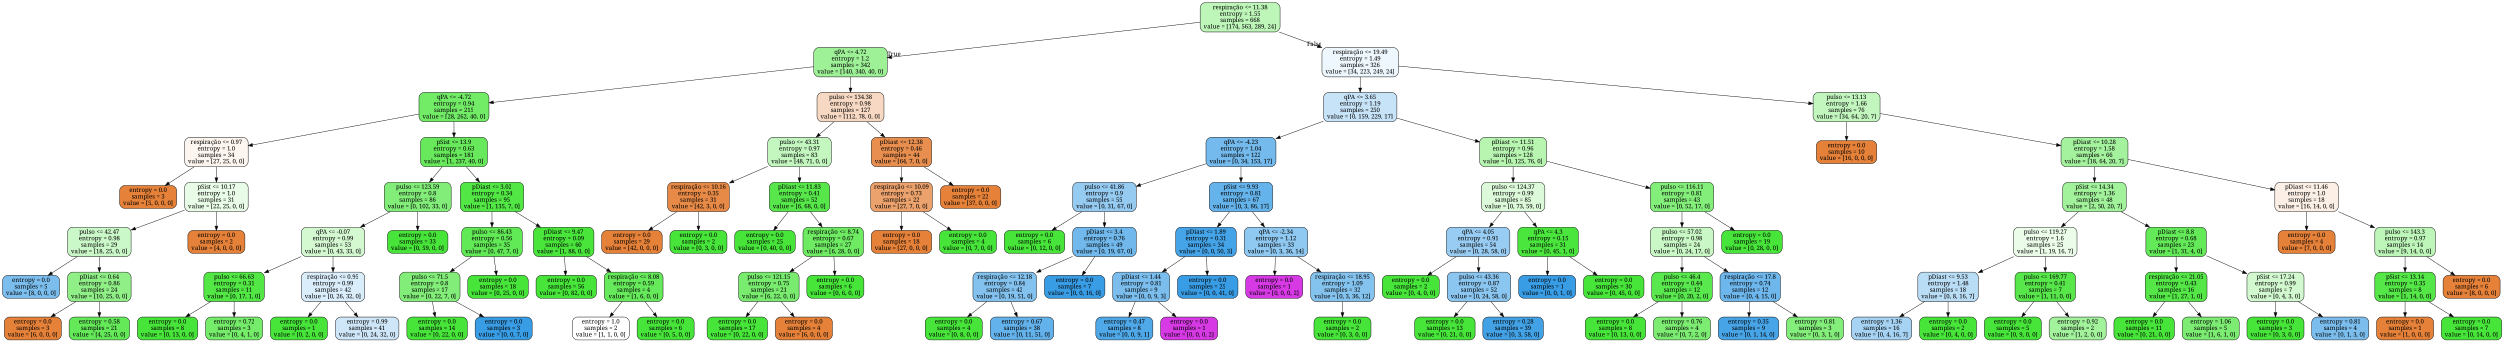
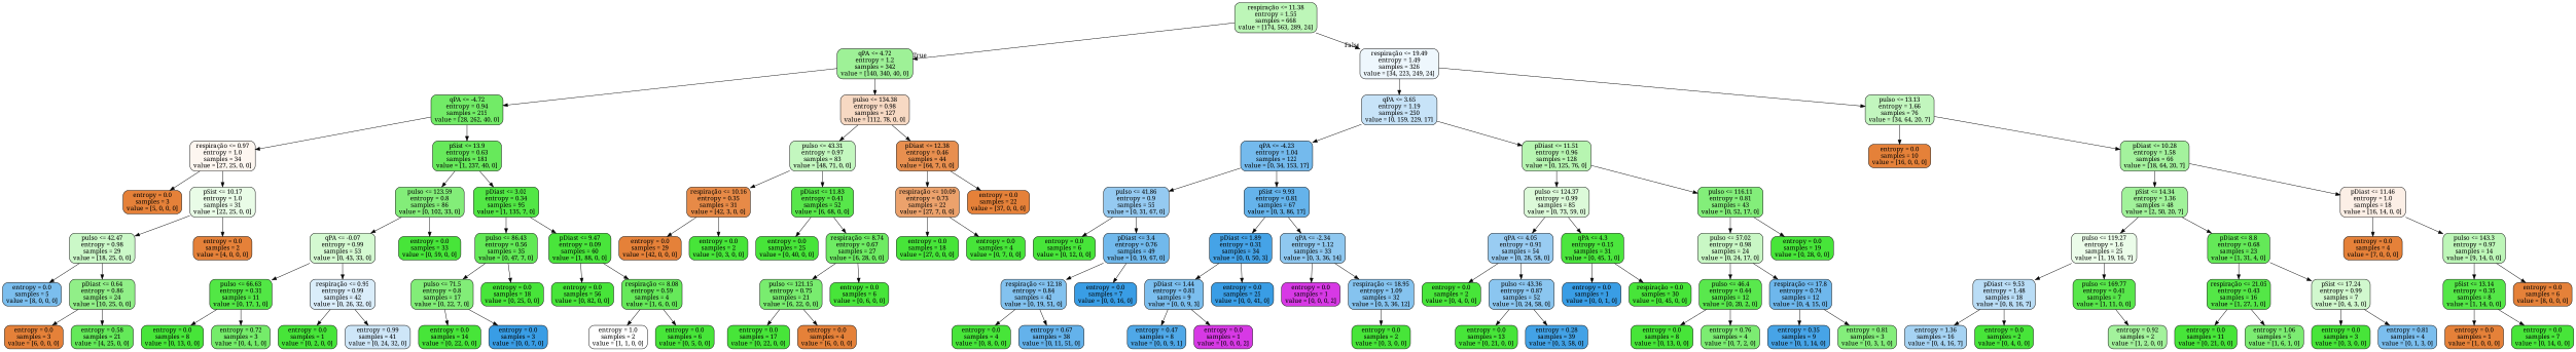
  digraph {
    fontname="Noto Serif"
    node [color=black fillcolor="#47e539" fontname="Noto Serif" shape=box style="filled, rounded"]
    edge [fontname="Noto Serif"]
    n1 [fillcolor="#bdf6b8" label="respiração <= 11.38\nentropy = 1.55\nsamples = 668\nvalue = [174, 563, 289, 24]"]
    n2 [fillcolor="#9ef197" label="qPA <= 4.72\nentropy = 1.2\nsamples = 342\nvalue = [140, 340, 40, 0]"]
    n3 [fillcolor="#eef7fd" label="respiração <= 19.49\nentropy = 1.49\nsamples = 326\nvalue = [34, 223, 249, 24]"]
    n4 [fillcolor="#72eb67" label="qPA <= -4.72\nentropy = 0.94\nsamples = 215\nvalue = [28, 262, 40, 0]"]
    n5 [fillcolor="#f7d9c3" label="pulso <= 134.38\nentropy = 0.98\nsamples = 127\nvalue = [112, 78, 0, 0]"]
    n6 [fillcolor="#c7e3f8" label="qPA <= 3.65\nentropy = 1.19\nsamples = 250\nvalue = [0, 159, 229, 17]"]
    n7 [fillcolor="#c2f6be" label="pulso <= 13.13\nentropy = 1.66\nsamples = 76\nvalue = [34, 64, 20, 7]"]
    n8 [fillcolor="#fdf6f0" label="respiração <= 0.97\nentropy = 1.0\nsamples = 34\nvalue = [27, 25, 0, 0]"]
    n9 [fillcolor="#67e95b" label="pSist <= 13.9\nentropy = 0.63\nsamples = 181\nvalue = [1, 237, 40, 0]"]
    n10 [fillcolor="#c3f7bf" label="pulso <= 43.31\nentropy = 0.97\nsamples = 83\nvalue = [48, 71, 0, 0]"]
    n11 [fillcolor="#e88f4f" label="pDiast <= 12.38\nentropy = 0.46\nsamples = 44\nvalue = [64, 7, 0, 0]"]
    n12 [fillcolor="#e58139" label="entropy = 0.0\nsamples = 3\nvalue = [5, 0, 0, 0]"]
    n13 [fillcolor="#e9fce7" label="pSist <= 10.17\nentropy = 1.0\nsamples = 31\nvalue = [22, 25, 0, 0]"]
    n14 [fillcolor="#83ed79" label="pulso <= 123.59\nentropy = 0.8\nsamples = 86\nvalue = [0, 102, 33, 0]"]
    n15 [fillcolor="#52e745" label="pDiast <= 3.02\nentropy = 0.34\nsamples = 95\nvalue = [1, 135, 7, 0]"]
    n16 [fillcolor="#cbf8c8" label="pulso <= 42.47\nentropy = 0.98\nsamples = 29\nvalue = [18, 25, 0, 0]"]
    n17 [fillcolor="#e58139" label="entropy = 0.0\nsamples = 2\nvalue = [4, 0, 0, 0]"]
    n18 [fillcolor="#7bbeee" label="entropy = 0.0\nsamples = 5\nvalue = [8, 0, 0, 0]"]
    n19 [fillcolor="#91ef88" label="pDiast <= 0.64\nentropy = 0.86\nsamples = 24\nvalue = [10, 25, 0, 0]"]
    n20 [fillcolor="#e58139" label="entropy = 0.0\nsamples = 3\nvalue = [6, 0, 0, 0]"]
    n21 [fillcolor="#64e959" label="entropy = 0.58\nsamples = 21\nvalue = [4, 25, 0, 0]"]
    n22 [fillcolor="#d4f9d1" label="qPA <= -0.07\nentropy = 0.99\nsamples = 53\nvalue = [0, 43, 33, 0]"]
    n23 [label="entropy = 0.0\nsamples = 33\nvalue = [0, 59, 0, 0]"]
    n24 [fillcolor="#62e956" label="pulso <= 86.43\nentropy = 0.56\nsamples = 35\nvalue = [0, 47, 7, 0]"]
    n25 [fillcolor="#49e53b" label="pDiast <= 9.47\nentropy = 0.09\nsamples = 60\nvalue = [1, 88, 0, 0]"]
    n26 [fillcolor="#52e745" label="pulso <= 66.63\nentropy = 0.31\nsamples = 11\nvalue = [0, 17, 1, 0]"]
    n27 [fillcolor="#daedfa" label="respiração <= 0.95\nentropy = 0.99\nsamples = 42\nvalue = [0, 26, 32, 0]"]
    n28 [label="entropy = 0.0\nsamples = 8\nvalue = [0, 13, 0, 0]"]
    n29 [fillcolor="#75ec6a" label="entropy = 0.72\nsamples = 3\nvalue = [0, 4, 1, 0]"]
    n30 [label="entropy = 0.0\nsamples = 1\nvalue = [0, 2, 0, 0]"]
    n31 [fillcolor="#cee6f8" label="entropy = 0.99\nsamples = 41\nvalue = [0, 24, 32, 0]"]
    n32 [fillcolor="#82ed78" label="pulso <= 71.5\nentropy = 0.8\nsamples = 17\nvalue = [0, 22, 7, 0]"]
    n33 [label="entropy = 0.0\nsamples = 18\nvalue = [0, 25, 0, 0]"]
    n34 [label="entropy = 0.0\nsamples = 56\nvalue = [0, 82, 0, 0]"]
    n35 [fillcolor="#66e95a" label="respiração <= 8.08\nentropy = 0.59\nsamples = 4\nvalue = [1, 6, 0, 0]"]
    n36 [label="entropy = 0.0\nsamples = 14\nvalue = [0, 22, 0, 0]"]
    n37 [fillcolor="#399de5" label="entropy = 0.0\nsamples = 3\nvalue = [0, 0, 7, 0]"]
    n38 [fillcolor="#ffffff" label="entropy = 1.0\nsamples = 2\nvalue = [1, 1, 0, 0]"]
    n39 [label="entropy = 0.0\nsamples = 6\nvalue = [0, 5, 0, 0]"]
    n40 [fillcolor="#e78a47" label="respiração <= 10.16\nentropy = 0.35\nsamples = 31\nvalue = [42, 3, 0, 0]"]
    n41 [fillcolor="#57e74a" label="pDiast <= 11.83\nentropy = 0.41\nsamples = 52\nvalue = [6, 68, 0, 0]"]
    n42 [fillcolor="#eca26c" label="respiração <= 10.09\nentropy = 0.73\nsamples = 22\nvalue = [27, 7, 0, 0]"]
    n43 [fillcolor="#e58139" label="entropy = 0.0\nsamples = 22\nvalue = [37, 0, 0, 0]"]
    n44 [fillcolor="#e58139" label="entropy = 0.0\nsamples = 29\nvalue = [42, 0, 0, 0]"]
    n45 [label="entropy = 0.0\nsamples = 2\nvalue = [0, 3, 0, 0]"]
    n46 [label="entropy = 0.0\nsamples = 25\nvalue = [0, 40, 0, 0]"]
    n47 [fillcolor="#6eeb63" label="respiração <= 8.74\nentropy = 0.67\nsamples = 27\nvalue = [6, 28, 0, 0]"]
    n48 [fillcolor="#79ec6f" label="pulso <= 121.15\nentropy = 0.75\nsamples = 21\nvalue = [6, 22, 0, 0]"]
    n49 [label="entropy = 0.0\nsamples = 6\nvalue = [0, 6, 0, 0]"]
    n50 [label="entropy = 0.0\nsamples = 17\nvalue = [0, 22, 0, 0]"]
    n51 [fillcolor="#e58139" label="entropy = 0.0\nsamples = 4\nvalue = [6, 0, 0, 0]"]
-   n52 [fillcolor="#e58139" label="entropy = 0.0\nsamples = 18\nvalue = [27, 0, 0, 0]"]
+   n52 [label="entropy = 0.0\nsamples = 18\nvalue = [27, 0, 0, 0]"]
    n53 [label="entropy = 0.0\nsamples = 4\nvalue = [0, 7, 0, 0]"]
    n54 [fillcolor="#74baed" label="qPA <= -4.23\nentropy = 1.04\nsamples = 122\nvalue = [0, 34, 153, 17]"]
    n55 [fillcolor="#b7f5b1" label="pDiast <= 11.51\nentropy = 0.96\nsamples = 128\nvalue = [0, 125, 76, 0]"]
    n56 [fillcolor="#e58139" label="entropy = 0.0\nsamples = 10\nvalue = [16, 0, 0, 0]"]
    n57 [fillcolor="#a4f29d" label="pDiast <= 10.28\nentropy = 1.58\nsamples = 66\nvalue = [18, 64, 20, 7]"]
    n58 [fillcolor="#95caf1" label="pulso <= 41.86\nentropy = 0.9\nsamples = 55\nvalue = [0, 31, 67, 0]"]
    n59 [fillcolor="#65b3eb" label="pSist <= 9.93\nentropy = 0.81\nsamples = 67\nvalue = [0, 3, 86, 17]"]
    n60 [fillcolor="#dcfad9" label="pulso <= 124.37\nentropy = 0.99\nsamples = 85\nvalue = [0, 73, 59, 0]"]
    n61 [fillcolor="#83ee7a" label="pulso <= 116.11\nentropy = 0.81\nsamples = 43\nvalue = [0, 52, 17, 0]"]
    n62 [label="entropy = 0.0\nsamples = 6\nvalue = [0, 12, 0, 0]"]
    n63 [fillcolor="#71b9ec" label="pDiast <= 3.4\nentropy = 0.76\nsamples = 49\nvalue = [0, 19, 67, 0]"]
    n64 [fillcolor="#45a3e7" label="pDiast <= 1.89\nentropy = 0.31\nsamples = 34\nvalue = [0, 0, 50, 3]"]
    n65 [fillcolor="#8fc8f0" label="qPA <= -2.34\nentropy = 1.12\nsamples = 33\nvalue = [0, 3, 36, 14]"]
    n66 [fillcolor="#83c2ef" label="respiração <= 12.18\nentropy = 0.84\nsamples = 42\nvalue = [0, 19, 51, 0]"]
    n67 [fillcolor="#399de5" label="entropy = 0.0\nsamples = 7\nvalue = [0, 0, 16, 0]"]
    n68 [label="entropy = 0.0\nsamples = 4\nvalue = [0, 8, 0, 0]"]
    n69 [fillcolor="#64b2eb" label="entropy = 0.67\nsamples = 38\nvalue = [0, 11, 51, 0]"]
    n70 [fillcolor="#7bbeee" label="pDiast <= 1.44\nentropy = 0.81\nsamples = 9\nvalue = [0, 0, 9, 3]"]
    n71 [fillcolor="#399de5" label="entropy = 0.0\nsamples = 25\nvalue = [0, 0, 41, 0]"]
    n72 [fillcolor="#d739e5" label="entropy = 0.0\nsamples = 1\nvalue = [0, 0, 0, 2]"]
    n73 [fillcolor="#85c3ef" label="respiração <= 18.95\nentropy = 1.09\nsamples = 32\nvalue = [0, 3, 36, 12]"]
    n74 [fillcolor="#4fa8e8" label="entropy = 0.47\nsamples = 8\nvalue = [0, 0, 9, 1]"]
    n75 [fillcolor="#d739e5" label="entropy = 0.0\nsamples = 1\nvalue = [0, 0, 0, 2]"]
    n76 [label="entropy = 0.0\nsamples = 2\nvalue = [0, 3, 0, 0]"]
    n77 [fillcolor="#99ccf2" label="qPA <= 4.05\nentropy = 0.91\nsamples = 54\nvalue = [0, 28, 58, 0]"]
    n78 [fillcolor="#4be63d" label="qPA <= 4.3\nentropy = 0.15\nsamples = 31\nvalue = [0, 45, 1, 0]"]
    n79 [fillcolor="#c9f7c5" label="pulso <= 57.02\nentropy = 0.98\nsamples = 24\nvalue = [0, 24, 17, 0]"]
    n80 [label="entropy = 0.0\nsamples = 19\nvalue = [0, 28, 0, 0]"]
    n81 [label="entropy = 0.0\nsamples = 2\nvalue = [0, 4, 0, 0]"]
    n82 [fillcolor="#8bc6f0" label="pulso <= 43.36\nentropy = 0.87\nsamples = 52\nvalue = [0, 24, 58, 0]"]
    n83 [fillcolor="#399de5" label="entropy = 0.0\nsamples = 1\nvalue = [0, 0, 1, 0]"]
-   n84 [label="entropy = 0.0\nsamples = 30\nvalue = [0, 45, 0, 0]"]
+   n84 [label="respiração = 0.0\nsamples = 30\nvalue = [0, 45, 0, 0]"]
    n85 [label="entropy = 0.0\nsamples = 13\nvalue = [0, 21, 0, 0]"]
    n86 [fillcolor="#43a2e6" label="entropy = 0.28\nsamples = 39\nvalue = [0, 3, 58, 0]"]
    n87 [fillcolor="#59e84d" label="pulso <= 46.4\nentropy = 0.44\nsamples = 12\nvalue = [0, 20, 2, 0]"]
    n88 [fillcolor="#6eb7ec" label="respiração <= 17.8\nentropy = 0.74\nsamples = 12\nvalue = [0, 4, 15, 0]"]
    n89 [label="entropy = 0.0\nsamples = 8\nvalue = [0, 13, 0, 0]"]
    n90 [fillcolor="#7cec72" label="entropy = 0.76\nsamples = 4\nvalue = [0, 7, 2, 0]"]
    n91 [fillcolor="#47a4e7" label="entropy = 0.35\nsamples = 9\nvalue = [0, 1, 14, 0]"]
    n92 [fillcolor="#84ee7b" label="entropy = 0.81\nsamples = 3\nvalue = [0, 3, 1, 0]"]
    n93 [fillcolor="#a1f29a" label="pSist <= 14.34\nentropy = 1.36\nsamples = 48\nvalue = [2, 50, 20, 7]"]
    n94 [fillcolor="#fcefe6" label="pDiast <= 11.46\nentropy = 1.0\nsamples = 18\nvalue = [16, 14, 0, 0]"]
    n95 [fillcolor="#ebfce9" label="pulso <= 119.27\nentropy = 1.6\nsamples = 25\nvalue = [1, 19, 16, 7]"]
    n96 [fillcolor="#64e958" label="pDiast <= 8.8\nentropy = 0.68\nsamples = 23\nvalue = [1, 31, 4, 0]"]
    n97 [fillcolor="#e58139" label="entropy = 0.0\nsamples = 4\nvalue = [7, 0, 0, 0]"]
    n98 [fillcolor="#bdf6b8" label="pulso <= 143.3\nentropy = 0.97\nsamples = 14\nvalue = [9, 14, 0, 0]"]
    n99 [fillcolor="#baddf6" label="pDiast <= 9.53\nentropy = 1.48\nsamples = 18\nvalue = [0, 8, 16, 7]"]
    n100 [fillcolor="#58e74b" label="pulso <= 169.77\nentropy = 0.41\nsamples = 7\nvalue = [1, 11, 0, 0]"]
    n101 [fillcolor="#54e747" label="respiração <= 21.05\nentropy = 0.43\nsamples = 16\nvalue = [1, 27, 1, 0]"]
    n102 [fillcolor="#d1f8ce" label="pSist <= 17.24\nentropy = 0.99\nsamples = 7\nvalue = [0, 4, 3, 0]"]
    n103 [fillcolor="#a6d3f3" label="entropy = 1.36\nsamples = 16\nvalue = [0, 4, 16, 7]"]
    n104 [label="entropy = 0.0\nsamples = 2\nvalue = [0, 4, 0, 0]"]
-   n105 [label="entropy = 0.0\nsamples = 5\nvalue = [0, 9, 0, 0]"]
    n106 [fillcolor="#a3f29c" label="entropy = 0.92\nsamples = 2\nvalue = [1, 2, 0, 0]"]
    n107 [label="entropy = 0.0\nsamples = 11\nvalue = [0, 21, 0, 0]"]
    n108 [fillcolor="#7cec72" label="entropy = 1.06\nsamples = 5\nvalue = [1, 6, 1, 0]"]
    n109 [label="entropy = 0.0\nsamples = 3\nvalue = [0, 3, 0, 0]"]
    n110 [fillcolor="#7bbeee" label="entropy = 0.81\nsamples = 4\nvalue = [0, 1, 3, 0]"]
    n111 [fillcolor="#54e747" label="pSist <= 13.14\nentropy = 0.35\nsamples = 8\nvalue = [1, 14, 0, 0]"]
    n112 [fillcolor="#e58139" label="entropy = 0.0\nsamples = 6\nvalue = [8, 0, 0, 0]"]
    n113 [fillcolor="#e58139" label="entropy = 0.0\nsamples = 1\nvalue = [1, 0, 0, 0]"]
    n114 [label="entropy = 0.0\nsamples = 7\nvalue = [0, 14, 0, 0]"]
    n1 -> n2 [headlabel=True labelangle=45 labeldistance=2.5]
    n1 -> n3 [headlabel=False labelangle=-45 labeldistance=2.5]
    n2 -> n4
    n2 -> n5
    n3 -> n6
    n3 -> n7
    n4 -> n8
    n4 -> n9
    n5 -> n10
    n5 -> n11
    n6 -> n54
    n6 -> n55
    n7 -> n56
    n7 -> n57
    n8 -> n12
    n8 -> n13
    n9 -> n14
    n9 -> n15
    n10 -> n40
    n10 -> n41
    n11 -> n42
    n11 -> n43
    n13 -> n16
    n13 -> n17
    n14 -> n22
    n14 -> n23
    n15 -> n24
    n15 -> n25
    n16 -> n18
    n16 -> n19
    n19 -> n20
    n19 -> n21
    n22 -> n26
    n22 -> n27
    n24 -> n32
    n24 -> n33
    n25 -> n34
    n25 -> n35
    n26 -> n28
    n26 -> n29
    n27 -> n30
    n27 -> n31
    n32 -> n36
    n32 -> n37
    n35 -> n38
    n35 -> n39
    n40 -> n44
    n40 -> n45
    n41 -> n46
    n41 -> n47
    n42 -> n52
    n42 -> n53
    n47 -> n48
    n47 -> n49
    n48 -> n50
    n48 -> n51
    n54 -> n58
    n54 -> n59
    n55 -> n60
    n55 -> n61
    n57 -> n93
    n57 -> n94
    n58 -> n62
    n58 -> n63
    n59 -> n64
    n59 -> n65
    n60 -> n77
    n60 -> n78
    n61 -> n79
    n61 -> n80
    n63 -> n66
    n63 -> n67
    n64 -> n70
    n64 -> n71
    n65 -> n72
    n65 -> n73
    n66 -> n68
    n66 -> n69
    n70 -> n74
    n70 -> n75
    n73 -> n76
    n77 -> n81
    n77 -> n82
    n78 -> n83
    n78 -> n84
    n79 -> n87
    n79 -> n88
    n82 -> n85
    n82 -> n86
    n87 -> n89
    n87 -> n90
    n88 -> n91
    n88 -> n92
    n93 -> n95
    n93 -> n96
    n94 -> n97
    n94 -> n98
    n95 -> n99
    n95 -> n100
    n96 -> n101
    n96 -> n102
    n98 -> n111
    n98 -> n112
    n99 -> n103
    n99 -> n104
-   n100 -> n105
    n100 -> n106
    n101 -> n107
    n101 -> n108
    n102 -> n109
    n102 -> n110
    n111 -> n113
    n111 -> n114
  }
